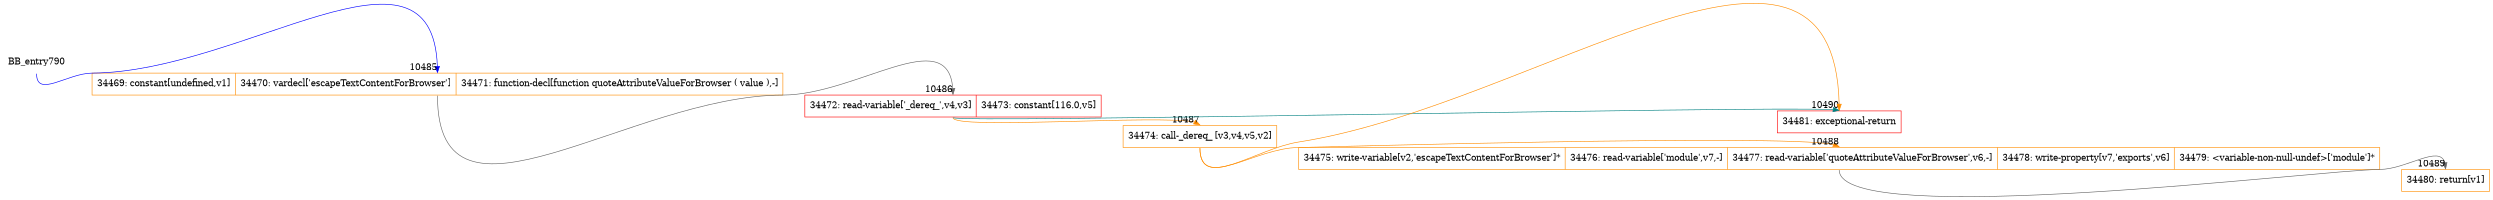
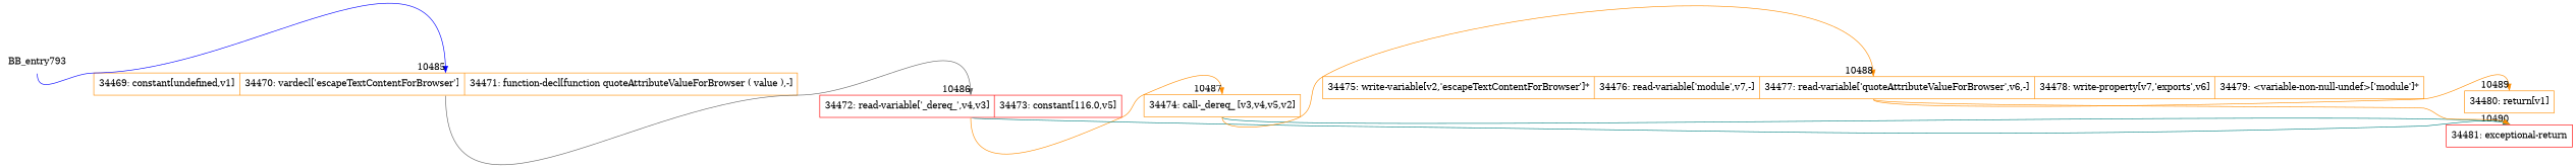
  digraph {
    fontname="DejaVu Serif"
    rankdir=LR
    node [color=darkorange fontname="DejaVu Serif" shape=record]
    edge [color=darkorange fontname="DejaVu Serif" headport=n tailport=s]
-   BB_entry793 [color=red shape=none label=BB_entry790]
+   BB_entry793 [color=red shape=none]
    n2 [label="{34469: constant[undefined,v1]|34470: vardecl['escapeTextContentForBrowser']|34471: function-decl[function quoteAttributeValueForBrowser ( value ),-]}"]
    n3 [color=red label="{34472: read-variable['_dereq_',v4,v3]|34473: constant[116.0,v5]}"]
    n4 [label="{34474: call-_dereq_ [v3,v4,v5,v2]}"]
    n5 [color=red label="{34481: exceptional-return}"]
    n6 [label="{34475: write-variable[v2,'escapeTextContentForBrowser']*|34476: read-variable['module',v7,-]|34477: read-variable['quoteAttributeValueForBrowser',v6,-]|34478: write-property[v7,'exports',v6]|34479: \<variable-non-null-undef\>['module']*}"]
    n7 [label="{34480: return[v1]}"]
    BB_entry793 -> n2 [color=blue headlabel="    10485"]
    n2 -> n3 [color=gray40 headlabel="      10486"]
    n3 -> n4 [headlabel="      10487"]
    n3 -> n5 [color=teal headlabel="      10490"]
-   n4 -> n5
+   n4 -> n5 [color=teal]
    n4 -> n6 [headlabel="      10488"]
-   n6 -> n7 [color=gray40 headlabel="      10489"]
+   n6 -> n5
+   n6 -> n7 [headlabel="      10489"]
  }
